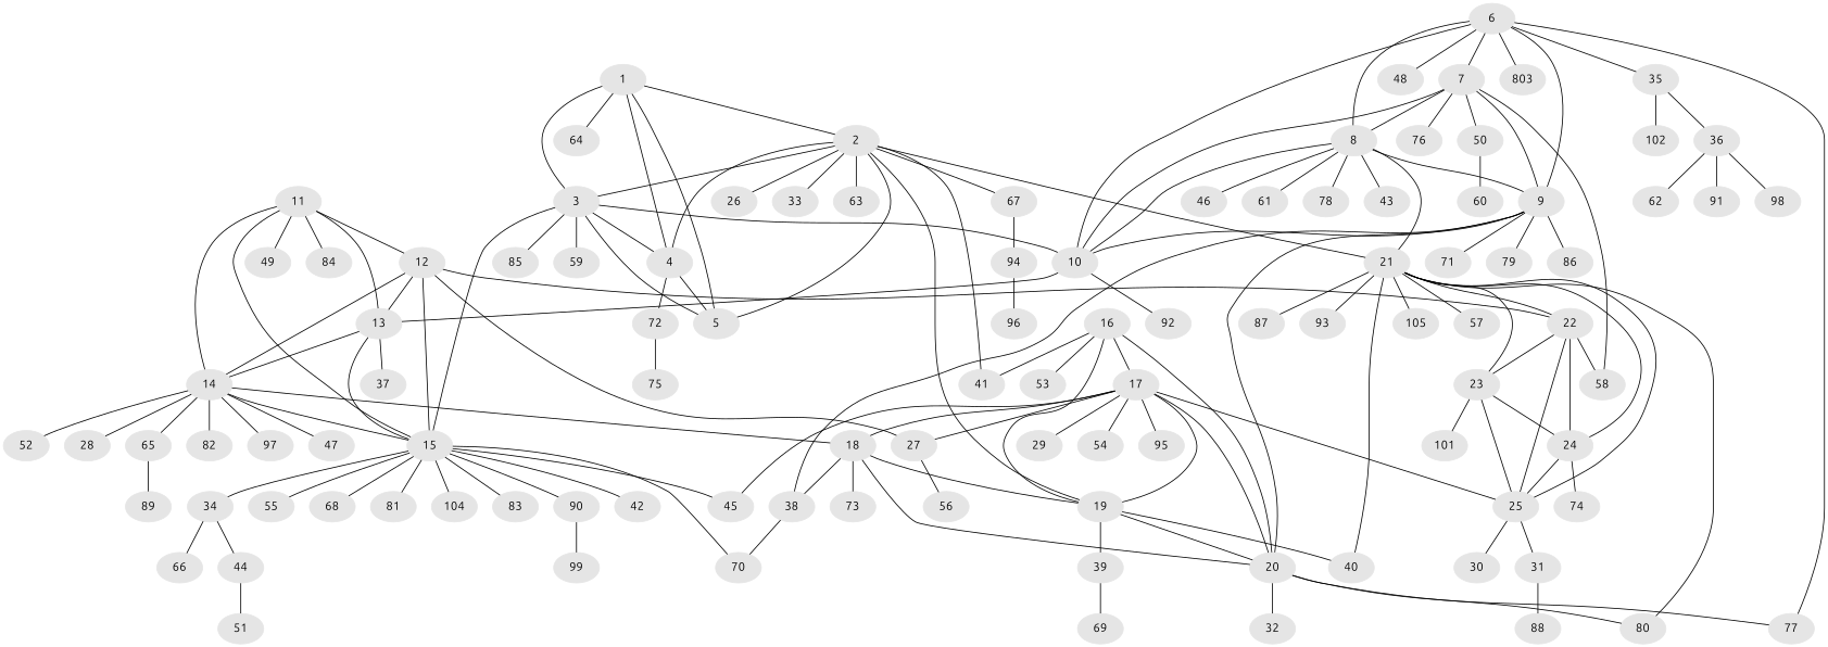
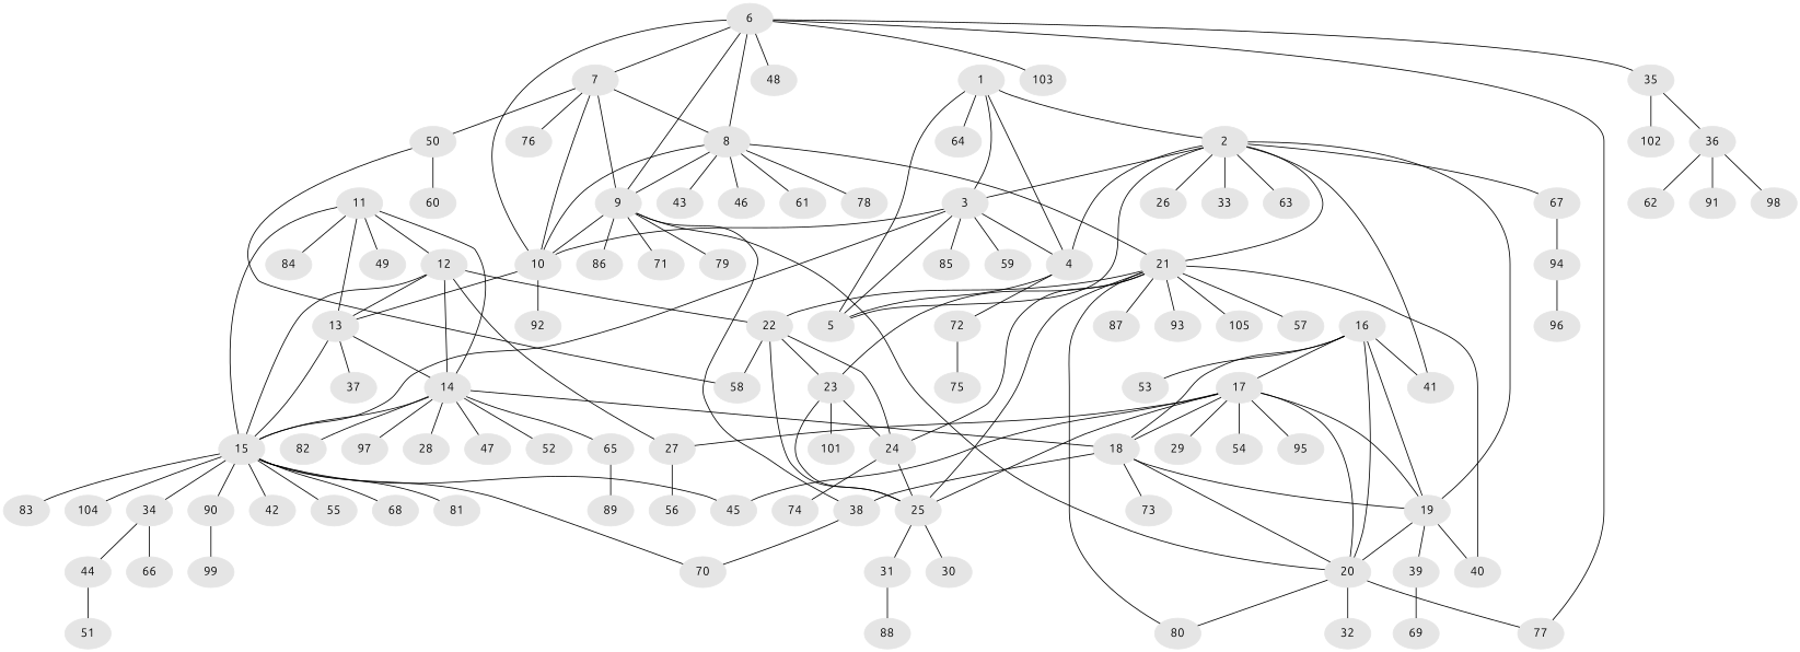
  graph {
    fontname=Ubuntu
    node [color=gray90 fontname=Ubuntu style=filled]
    edge [fontname=Ubuntu]
    1
    2
    3
    4
    5
    64
    19
    21
    26
    33
    41
    63
    67
    10
    15
    59
    85
    72
    20
    39
    40
    22
    25
    80
    23
    24
    57
    87
    93
    105
    94
    13
    92
    34
    42
    45
    55
    68
    70
    81
    83
    90
    104
    75
    6
    7
    8
    9
    35
    48
    77
-   103 [label=803]
+   103
    50
    58
    76
    43
    46
    61
    78
    38
    71
    79
    86
    36
    102
    60
    32
    14
    37
    11
    12
    49
    84
    27
    18
    28
    47
    52
    65
    82
    97
    56
    73
    89
    44
    66
    99
    16
    17
    53
    29
    54
    95
    30
    31
    69
    101
    74
    88
    51
    62
    91
    98
    96
    1 -- 2
    1 -- 3
    1 -- 4
    1 -- 5
    1 -- 64
    2 -- 3
    2 -- 4
    2 -- 5
    2 -- 19
    2 -- 21
    2 -- 26
    2 -- 33
    2 -- 41
    2 -- 63
    2 -- 67
    3 -- 4
    3 -- 5
    3 -- 10
    3 -- 15
    3 -- 59
    3 -- 85
    4 -- 5
    4 -- 72
    19 -- 20
    19 -- 39
    19 -- 40
    21 -- 40
    21 -- 22
    21 -- 25
    21 -- 80
    21 -- 23
    21 -- 24
    21 -- 57
    21 -- 87
    21 -- 93
    21 -- 105
    67 -- 94
    10 -- 13
    10 -- 92
    15 -- 34
    15 -- 42
    15 -- 45
    15 -- 55
    15 -- 68
    15 -- 70
    15 -- 81
    15 -- 83
    15 -- 90
    15 -- 104
    72 -- 75
    20 -- 80
    20 -- 77
    20 -- 32
    39 -- 69
    22 -- 25
    22 -- 23
    22 -- 24
    22 -- 58
    25 -- 30
    25 -- 31
    23 -- 25
    23 -- 24
    23 -- 101
    24 -- 25
    24 -- 74
    94 -- 96
    13 -- 15
    13 -- 14
    13 -- 37
    34 -- 44
    34 -- 66
    90 -- 99
    6 -- 10
    6 -- 7
    6 -- 8
    6 -- 9
    6 -- 35
    6 -- 48
    6 -- 77
    6 -- 103
    7 -- 10
    7 -- 8
    7 -- 9
    7 -- 50
-   7 -- 58
+   50 -- 58
    7 -- 76
    8 -- 21
    8 -- 10
    8 -- 9
    8 -- 43
    8 -- 46
    8 -- 61
    8 -- 78
    9 -- 10
    9 -- 20
    9 -- 38
    9 -- 71
    9 -- 79
    9 -- 86
    35 -- 36
    35 -- 102
    50 -- 60
    38 -- 70
    36 -- 62
    36 -- 91
    36 -- 98
    14 -- 15
    14 -- 18
    14 -- 28
    14 -- 47
    14 -- 52
    14 -- 65
    14 -- 82
    14 -- 97
    11 -- 15
    11 -- 13
    11 -- 14
    11 -- 12
    11 -- 49
    11 -- 84
    12 -- 15
    12 -- 22
    12 -- 13
    12 -- 14
    12 -- 27
    27 -- 56
    18 -- 19
    18 -- 20
    18 -- 38
    18 -- 73
    65 -- 89
    44 -- 51
    16 -- 19
    16 -- 41
    16 -- 20
+   16 -- 18
    16 -- 17
    16 -- 53
    17 -- 19
    17 -- 20
    17 -- 25
    17 -- 45
    17 -- 27
    17 -- 18
    17 -- 29
    17 -- 54
    17 -- 95
    31 -- 88
  }
